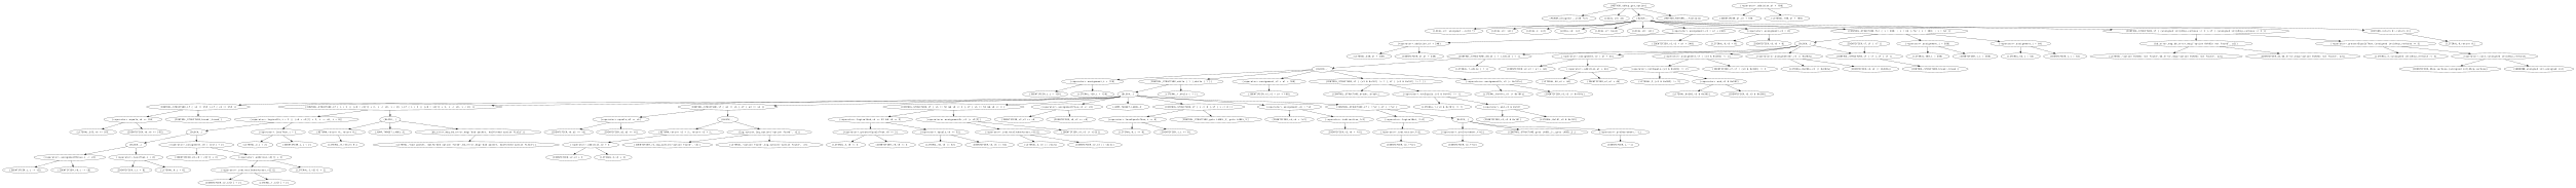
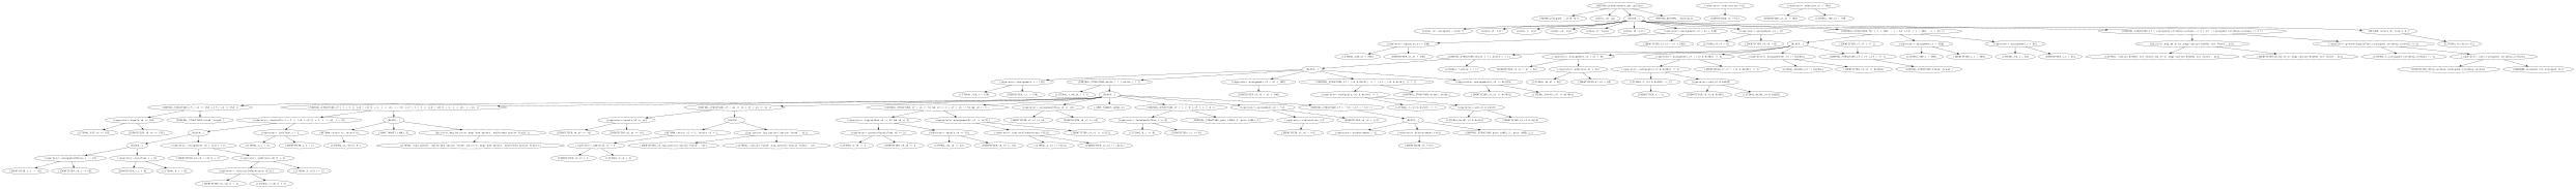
  digraph {
    fontname="Roboto Mono"
    node [fontname="Roboto Mono"]
    edge [fontname="Roboto Mono"]
-   n1 [label="(METHOD,udhcp_get_option)"]
+   n1 [label="(METHOD,preDecrement_get_option)"]
    n2 [label="(PARAM,unsigned __int8 *a1)"]
    n3 [label="(LOCAL,int a2)"]
    n4 [label="(BLOCK,,)"]
    n5 [label="(METHOD_RETURN,__fastcall)"]
    n6 [label="(LOCAL,v2: unsigned __int8 *)"]
    n7 [label="(LOCAL,v3: int)"]
    n8 [label="(LOCAL,i: int)"]
    n9 [label="(LOCAL,v6: int)"]
    n10 [label="(LOCAL,v7: bool)"]
    n11 [label="(LOCAL,v8: int)"]
    n12 [label="(<operator>.assignment,v2 = a1 + 240)"]
    n13 [label="(<operator>.assignment,v3 = 0)"]
    n14 [label="(CONTROL_STRUCTURE,for ( i = 388; ; i = 64 ),for ( i = 388; ; i = 64 ))"]
    n15 [label="(CONTROL_STRUCTURE,if ( (unsigned int)dhcp_verbose >= 3 ),if ( (unsigned int)dhcp_verbose >= 3 ))"]
    n16 [label="(RETURN,return 0;,return 0;)"]
    n17 [label="(IDENTIFIER,v2,v2 = a1 + 240)"]
    n18 [label="(<operator>.addition,a1 + 240)"]
    n19 [label="(IDENTIFIER,v3,v3 = 0)"]
    n20 [label="(LITERAL,0,v3 = 0)"]
    n21 [label="(<operator>.assignment,i = 388)"]
    n22 [label="(<operator>.assignment,i = 64)"]
    n23 [label="(BLOCK,,)"]
    n24 [label="(<operator>.greaterEqualsThan,(unsigned int)dhcp_verbose >= 3)"]
    n25 [label="(bb_error_msg,bb_error_msg(\"option 0x%02x not found\", a2))"]
    n26 [label="(LITERAL,0,return 0;)"]
    n27 [label="(IDENTIFIER,a1,a1 + 240)"]
    n28 [label="(LITERAL,240,a1 + 240)"]
    n29 [label="(IDENTIFIER,i,i = 388)"]
    n30 [label="(LITERAL,388,i = 388)"]
    n31 [label="(IDENTIFIER,i,i = 64)"]
    n32 [label="(LITERAL,64,i = 64)"]
    n33 [label="(CONTROL_STRUCTURE,while ( 1 ),while ( 1 ))"]
    n34 [label="(<operator>.assignment,v7 = (v3 & 0x202) != 2)"]
    n35 [label="(<operators>.assignmentOr,v3 |= 0x202u)"]
    n36 [label="(CONTROL_STRUCTURE,if ( v7 ),if ( v7 ))"]
    n37 [label="(<operator>.assignment,v2 = a1 + 44)"]
    n38 [label="(LITERAL,1,while ( 1 ))"]
    n39 [label="(BLOCK,,)"]
    n40 [label="(IDENTIFIER,v7,v7 = (v3 & 0x202) != 2)"]
    n41 [label="(<operator>.notEquals,(v3 & 0x202) != 2)"]
    n42 [label="(IDENTIFIER,v3,v3 |= 0x202u)"]
    n43 [label="(LITERAL,0x202u,v3 |= 0x202u)"]
    n44 [label="(CONTROL_STRUCTURE,break;,break;)"]
    n45 [label="(IDENTIFIER,v2,v2 = a1 + 44)"]
    n46 [label="(<operator>.addition,a1 + 44)"]
    n47 [label="(CONTROL_STRUCTURE,while ( 1 ),while ( 1 ))"]
    n48 [label="(<operator>.assignment,v2 = a1 + 108)"]
    n49 [label="(CONTROL_STRUCTURE,if ( (v3 & 0x101) != 1 ),if ( (v3 & 0x101) != 1 ))"]
    n50 [label="(<operators>.assignmentOr,v3 |= 0x101u)"]
    n51 [label="(<operator>.assignment,i = 128)"]
    n52 [label="(LITERAL,1,while ( 1 ))"]
    n53 [label="(BLOCK,,)"]
    n54 [label="(IDENTIFIER,v2,v2 = a1 + 108)"]
    n55 [label="(<operator>.notEquals,(v3 & 0x101) != 1)"]
    n56 [label="(CONTROL_STRUCTURE,break;,break;)"]
    n57 [label="(IDENTIFIER,v3,v3 |= 0x101u)"]
    n58 [label="(LITERAL,0x101u,v3 |= 0x101u)"]
    n59 [label="(IDENTIFIER,i,i = 128)"]
    n60 [label="(LITERAL,128,i = 128)"]
    n61 [label="(<operator>.assignment,v6 = *v2)"]
    n62 [label="(CONTROL_STRUCTURE,if ( !*v2 ),if ( !*v2 ))"]
    n63 [label="(CONTROL_STRUCTURE,if ( v6 == 255 ),if ( v6 == 255 ))"]
    n64 [label="(CONTROL_STRUCTURE,if ( i < 2 || (v8 = v2[1] + 2, i -= v8, i < 0) ),if ( i < 2 || (v8 = v2[1] + 2, i -= v8, i < 0) ))"]
    n65 [label="(CONTROL_STRUCTURE,if ( a2 == v6 ),if ( a2 == v6 ))"]
    n66 [label="(CONTROL_STRUCTURE,if ( v6 == 52 && v8 >= 3 ),if ( v6 == 52 && v8 >= 3 ))"]
    n67 [label="(<operator>.assignmentPlus,v2 += v8)"]
    n68 [label="(JUMP_TARGET,LABEL_2)"]
    n69 [label="(CONTROL_STRUCTURE,if ( i <= 0 ),if ( i <= 0 ))"]
    n70 [label="(IDENTIFIER,v6,v6 = *v2)"]
    n71 [label="(<operator>.indirection,*v2)"]
-   n72 [label="(<operator>.logicalNot,!*v2)"]
    n73 [label="(BLOCK,,)"]
    n74 [label="(<operator>.equals,v6 == 255)"]
    n75 [label="(CONTROL_STRUCTURE,break;,break;)"]
    n76 [label="(<operator>.logicalOr,i < 2 || (v8 = v2[1] + 2, i -= v8, i < 0))"]
    n77 [label="(BLOCK,,)"]
    n78 [label="(<operator>.equals,a2 == v6)"]
    n79 [label="(BLOCK,,)"]
    n80 [label="(<operator>.logicalAnd,v6 == 52 && v8 >= 3)"]
    n81 [label="(<operators>.assignmentOr,v3 |= v2[2])"]
    n82 [label="(IDENTIFIER,v2,v2 += v8)"]
    n83 [label="(IDENTIFIER,v8,v2 += v8)"]
    n84 [label="(<operator>.lessEqualsThan,i <= 0)"]
    n85 [label="(CONTROL_STRUCTURE,goto LABEL_3;,goto LABEL_3;)"]
    n86 [label="(IDENTIFIER,v2,v6 = *v2)"]
    n87 [label="(<operator>.indirection,*v2)"]
    n88 [label="(<operator>.preDecrement,--i)"]
    n89 [label="(<operator>.preIncrement,++v2)"]
    n90 [label="(CONTROL_STRUCTURE,goto LABEL_2;,goto LABEL_2;)"]
    n91 [label="(IDENTIFIER,v2,!*v2)"]
    n92 [label="(IDENTIFIER,i,--i)"]
    n93 [label="(IDENTIFIER,v2,++v2)"]
    n94 [label="(IDENTIFIER,v6,v6 == 255)"]
    n95 [label="(LITERAL,255,v6 == 255)"]
    n96 [label="(<operator>.lessThan,i < 2)"]
    n97 [label="(BLOCK,,)"]
    n98 [label="(JUMP_TARGET,LABEL_3)"]
    n99 [label="(bb_error_msg,bb_error_msg(\"bad packet, malformed option field\"))"]
    n100 [label="(RETURN,return 0;,return 0;)"]
    n101 [label="(IDENTIFIER,i,i < 2)"]
    n102 [label="(LITERAL,2,i < 2)"]
    n103 [label="(<operator>.assignment,v8 = v2[1] + 2)"]
    n104 [label="(BLOCK,,)"]
    n105 [label="(IDENTIFIER,v8,v8 = v2[1] + 2)"]
    n106 [label="(<operator>.addition,v2[1] + 2)"]
    n107 [label="(<operator>.assignmentMinus,i -= v8)"]
    n108 [label="(<operator>.lessThan,i < 0)"]
    n109 [label="(<operator>.indirectIndexAccess,v2[1])"]
    n110 [label="(LITERAL,2,v2[1] + 2)"]
    n111 [label="(IDENTIFIER,v2,v2[1] + 2)"]
    n112 [label="(LITERAL,1,v2[1] + 2)"]
    n113 [label="(IDENTIFIER,i,i -= v8)"]
    n114 [label="(IDENTIFIER,v8,i -= v8)"]
    n115 [label="(IDENTIFIER,i,i < 0)"]
    n116 [label="(LITERAL,0,i < 0)"]
    n117 [label="(LITERAL,\"bad packet, malformed option field\",bb_error_msg(\"bad packet, malformed option field\"))"]
    n118 [label="(LITERAL,0,return 0;)"]
    n119 [label="(IDENTIFIER,a2,a2 == v6)"]
    n120 [label="(IDENTIFIER,v6,a2 == v6)"]
    n121 [label="(log_option,log_option(\"option found\", v2))"]
    n122 [label="(RETURN,return v2 + 2;,return v2 + 2;)"]
    n123 [label="(LITERAL,\"option found\",log_option(\"option found\", v2))"]
    n124 [label="(IDENTIFIER,v2,log_option(\"option found\", v2))"]
    n125 [label="(<operator>.addition,v2 + 2)"]
    n126 [label="(IDENTIFIER,v2,v2 + 2)"]
    n127 [label="(LITERAL,2,v2 + 2)"]
    n128 [label="(<operator>.equals,v6 == 52)"]
    n129 [label="(<operator>.greaterEqualsThan,v8 >= 3)"]
    n130 [label="(IDENTIFIER,v3,v3 |= v2[2])"]
    n131 [label="(<operator>.indirectIndexAccess,v2[2])"]
    n132 [label="(IDENTIFIER,v6,v6 == 52)"]
    n133 [label="(LITERAL,52,v6 == 52)"]
    n134 [label="(IDENTIFIER,v8,v8 >= 3)"]
    n135 [label="(LITERAL,3,v8 >= 3)"]
    n136 [label="(IDENTIFIER,v2,v3 |= v2[2])"]
    n137 [label="(LITERAL,2,v3 |= v2[2])"]
    n138 [label="(IDENTIFIER,i,i <= 0)"]
    n139 [label="(LITERAL,0,i <= 0)"]
    n140 [label="(<operator>.addition,a1 + 108)"]
    n141 [label="(IDENTIFIER,a1,a1 + 108)"]
    n142 [label="(LITERAL,108,a1 + 108)"]
    n143 [label="(<operator>.and,v3 & 0x101)"]
    n144 [label="(LITERAL,1,(v3 & 0x101) != 1)"]
    n145 [label="(IDENTIFIER,v3,v3 & 0x101)"]
    n146 [label="(LITERAL,0x101,v3 & 0x101)"]
    n147 [label="(<operator>.and,v3 & 0x202)"]
    n148 [label="(LITERAL,2,(v3 & 0x202) != 2)"]
    n149 [label="(IDENTIFIER,v3,v3 & 0x202)"]
    n150 [label="(LITERAL,0x202,v3 & 0x202)"]
    n151 [label="(IDENTIFIER,v7,if ( v7 ))"]
    n152 [label="(IDENTIFIER,a1,a1 + 44)"]
    n153 [label="(LITERAL,44,a1 + 44)"]
    n154 [label="(<operator>.cast,(unsigned int)dhcp_verbose)"]
    n155 [label="(LITERAL,3,(unsigned int)dhcp_verbose >= 3)"]
    n156 [label="(LITERAL,\"option 0x%02x not found\",bb_error_msg(\"option 0x%02x not found\", a2))"]
    n157 [label="(IDENTIFIER,a2,bb_error_msg(\"option 0x%02x not found\", a2))"]
    n158 [label="(UNKNOWN,unsigned int,unsigned int)"]
    n159 [label="(IDENTIFIER,dhcp_verbose,(unsigned int)dhcp_verbose)"]
    n1 -> n2
    n1 -> n3
    n1 -> n4
    n1 -> n5
    n4 -> n6
    n4 -> n7
    n4 -> n8
    n4 -> n9
    n4 -> n10
    n4 -> n11
    n4 -> n12
    n4 -> n13
    n4 -> n14
    n4 -> n15
    n4 -> n16
    n12 -> n17
    n12 -> n18
    n13 -> n19
    n13 -> n20
    n14 -> n21
    n14 -> n22
    n14 -> n23
    n15 -> n24
    n15 -> n25
    n16 -> n26
    n18 -> n27
    n18 -> n28
    n21 -> n29
    n21 -> n30
    n22 -> n31
    n22 -> n32
    n23 -> n33
    n23 -> n34
    n23 -> n35
    n23 -> n36
    n23 -> n37
    n24 -> n154
    n24 -> n155
    n25 -> n156
    n25 -> n157
    n33 -> n38
    n33 -> n39
    n34 -> n40
    n34 -> n41
    n35 -> n42
    n35 -> n43
    n36 -> n44
    n37 -> n45
    n37 -> n46
    n39 -> n47
    n39 -> n48
    n39 -> n49
    n39 -> n50
    n39 -> n51
    n41 -> n147
    n41 -> n148
    n46 -> n152
    n46 -> n153
    n47 -> n52
    n47 -> n53
    n48 -> n54
    n49 -> n55
    n49 -> n56
    n50 -> n57
    n50 -> n58
    n51 -> n59
    n51 -> n60
    n53 -> n61
    n53 -> n62
    n53 -> n63
    n53 -> n64
    n53 -> n65
    n53 -> n66
    n53 -> n67
    n53 -> n68
    n53 -> n69
    n55 -> n143
    n55 -> n144
    n61 -> n70
    n61 -> n71
-   n62 -> n72
    n62 -> n73
    n63 -> n74
    n63 -> n75
    n64 -> n76
    n64 -> n77
    n65 -> n78
    n65 -> n79
    n66 -> n80
    n66 -> n81
    n67 -> n82
    n67 -> n83
    n69 -> n84
    n69 -> n85
    n71 -> n86
-   n72 -> n87
    n73 -> n88
    n73 -> n89
    n73 -> n90
    n74 -> n94
    n74 -> n95
    n76 -> n96
    n76 -> n97
    n77 -> n98
    n77 -> n99
    n77 -> n100
    n78 -> n119
    n78 -> n120
    n79 -> n121
    n79 -> n122
    n80 -> n128
    n80 -> n129
    n81 -> n130
    n81 -> n131
    n84 -> n138
    n84 -> n139
    n87 -> n91
-   n88 -> n92
+   n148 -> n92
    n89 -> n93
    n96 -> n101
    n96 -> n102
    n97 -> n103
    n97 -> n104
    n99 -> n117
    n100 -> n118
    n103 -> n105
    n103 -> n106
    n104 -> n107
    n104 -> n108
    n106 -> n109
    n106 -> n110
    n107 -> n113
    n107 -> n114
    n108 -> n115
    n108 -> n116
    n109 -> n111
    n109 -> n112
    n121 -> n123
    n121 -> n124
    n122 -> n125
    n125 -> n126
    n125 -> n127
    n128 -> n132
    n128 -> n133
    n129 -> n134
    n129 -> n135
    n131 -> n136
    n131 -> n137
    n140 -> n141
    n140 -> n142
    n143 -> n145
    n143 -> n146
    n147 -> n149
    n147 -> n150
    n151 -> n36
    n154 -> n158
    n154 -> n159
  }
